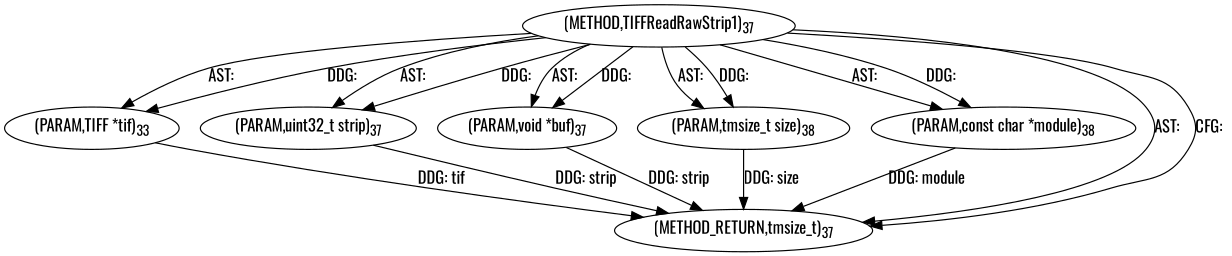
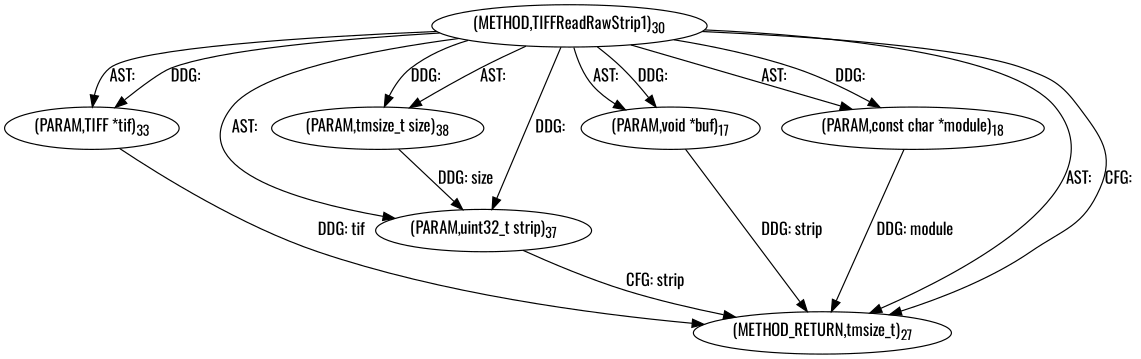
  digraph {
    fontname=Oswald
    node [fontname=Oswald]
    edge [fontname=Oswald]
-   n1 [label=<(METHOD,TIFFReadRawStrip1)<SUB>37</SUB>>]
+   n1 [label=<(METHOD,TIFFReadRawStrip1)<SUB>30</SUB>>]
    n2 [label=<(PARAM,TIFF *tif)<SUB>33</SUB>>]
    n3 [label=<(PARAM,uint32_t strip)<SUB>37</SUB>>]
-   n4 [label=<(PARAM,void *buf)<SUB>37</SUB>>]
+   n4 [label=<(PARAM,void *buf)<SUB>17</SUB>>]
    n5 [label=<(PARAM,tmsize_t size)<SUB>38</SUB>>]
-   n6 [label=<(PARAM,const char *module)<SUB>38</SUB>>]
-   n7 [label=<(METHOD_RETURN,tmsize_t)<SUB>37</SUB>>]
+   n6 [label=<(PARAM,const char *module)<SUB>18</SUB>>]
+   n7 [label=<(METHOD_RETURN,tmsize_t)<SUB>27</SUB>>]
    n1 -> n2 [label="AST: "]
    n1 -> n2 [label="DDG: "]
    n1 -> n3 [label="AST: "]
    n1 -> n3 [label="DDG: "]
    n1 -> n4 [label="AST: "]
    n1 -> n4 [label="DDG: "]
    n1 -> n5 [label="AST: "]
    n1 -> n5 [label="DDG: "]
    n1 -> n6 [label="AST: "]
    n1 -> n6 [label="DDG: "]
    n1 -> n7 [label="AST: "]
    n1 -> n7 [label="CFG: "]
    n2 -> n7 [label="DDG: tif"]
-   n3 -> n7 [label="DDG: strip"]
+   n3 -> n7 [label="CFG: strip"]
    n4 -> n7 [label="DDG: strip"]
-   n5 -> n7 [label="DDG: size"]
+   n5 -> n3 [label="DDG: size"]
    n6 -> n7 [label="DDG: module"]
  }
